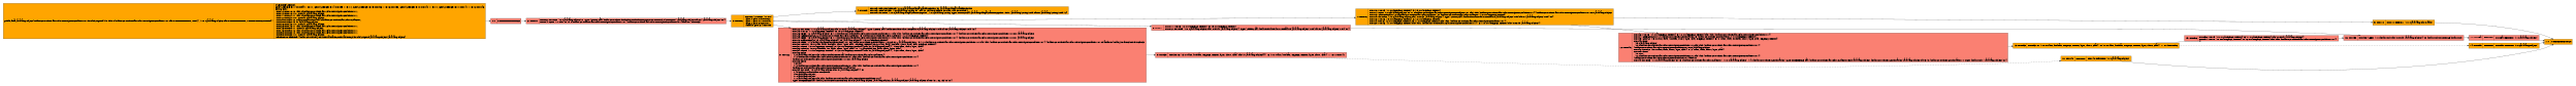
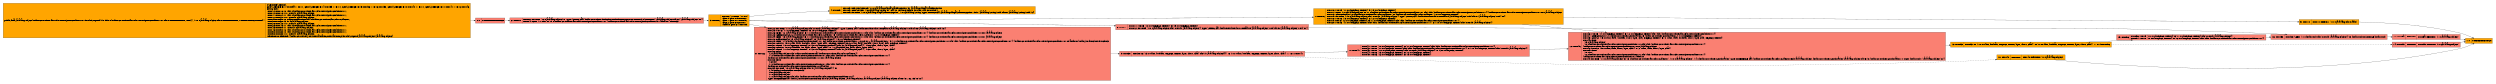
  digraph {
    rankdir=LR
    node [fillcolor=salmon shape=record style=filled]
    n1 [label="{0\:\ ?|MTH_ENTER_BLOCK\l}"]
    n2 [label="{2\:\ 0x0000|0x0000: INVOKE  (r0 I:java.lang.Object) =  type: STATIC call: kotlin.coroutines.intrinsics.IntrinsicsKt.getCOROUTINE_SUSPENDED():java.lang.Object A[MD:():java.lang.Object (m)]\l0x0004: IGET  (r1 I:int) = (r9 I:kotlinx.coroutines.flow.FlowKt__ZipKt$combine$1$1) kotlinx.coroutines.flow.FlowKt__ZipKt$combine$1$1.label int  (LINE:33)\l}"]
    n3 [fillcolor=orange label="{3\:\ 0x0006|0x0006: SWITCH  (r1 I:??)\l case 0: goto B:8:0x0022\l case 1: goto B:7:0x0016\l case 2: goto B:6:0x0011\l default: goto B:4:0x0009 \l}"]
    n4 [fillcolor=orange label="{4\:\ 0x0009|0x0009: NEW_INSTANCE  (r10 I:java.lang.IllegalStateException) =  java.lang.IllegalStateException \l0x000b: CONST_STR  (r0 I:java.lang.String) =  \"call to 'resume' before 'invoke' with coroutine\" \l0x000d: INVOKE  (r10 I:java.lang.IllegalStateException), (r0 I:java.lang.String) type: DIRECT call: java.lang.IllegalStateException.\<init\>(java.lang.String):void A[MD:(java.lang.String):void (c)]\l}"]
    n5 [label="{6\:\ 0x0011|0x0011: MOVE  (r0 I:??[OBJECT, ARRAY]) = (r9 I:??[OBJECT, ARRAY]) \l0x0012: INVOKE  (r10 I:java.lang.Object A[D('$result' java.lang.Object)]) type: STATIC call: kotlin.ResultKt.throwOnFailure(java.lang.Object):void A[MD:(java.lang.Object):void (m)]\l}"]
    n6 [fillcolor=orange label="{7\:\ 0x0016|0x0016: MOVE  (r1 I:??[OBJECT, ARRAY]) = (r9 I:??[OBJECT, ARRAY]) \l0x0017: IGET  (r2 I:java.lang.Object) = (r1 I:kotlinx.coroutines.flow.FlowKt__ZipKt$combine$1$1 A[D('this' kotlinx.coroutines.flow.FlowKt__ZipKt$combine$1$1)]) kotlinx.coroutines.flow.FlowKt__ZipKt$combine$1$1.L$0 java.lang.Object \l0x0019: CHECK_CAST (r2 I:kotlinx.coroutines.flow.FlowCollector) = (kotlinx.coroutines.flow.FlowCollector) (r2 I:??[OBJECT, ARRAY]) \l0x001b: INVOKE  (r10 I:java.lang.Object A[D('$result' java.lang.Object)]) type: STATIC call: kotlin.ResultKt.throwOnFailure(java.lang.Object):void A[MD:(java.lang.Object):void (m)]\l0x001e: MOVE  (r3 I:??[OBJECT, ARRAY]) = (r2 I:??[OBJECT, ARRAY]) \l0x001f: MOVE  (r2 I:??[OBJECT, ARRAY]) = (r1 I:??[OBJECT, ARRAY] A[D('this' kotlinx.coroutines.flow.FlowKt__ZipKt$combine$1$1)]) \l0x0020: MOVE  (r1 I:??[OBJECT, ARRAY] A[D('this' kotlinx.coroutines.flow.FlowKt__ZipKt$combine$1$1)]) = (r10 I:??[OBJECT, ARRAY] A[D('$result' java.lang.Object)]) \l}"]
    n7 [label="{8\:\ 0x0022|0x0022: INVOKE  (r10 I:java.lang.Object A[D('$result' java.lang.Object)]) type: STATIC call: kotlin.ResultKt.throwOnFailure(java.lang.Object):void A[MD:(java.lang.Object):void (m)]\l0x0025: MOVE  (r1 I:??[OBJECT, ARRAY]) = (r9 I:??[OBJECT, ARRAY]) \l0x0026: IGET  (r2 I:java.lang.Object) = (r1 I:kotlinx.coroutines.flow.FlowKt__ZipKt$combine$1$1 A[D('this' kotlinx.coroutines.flow.FlowKt__ZipKt$combine$1$1)]) kotlinx.coroutines.flow.FlowKt__ZipKt$combine$1$1.L$0 java.lang.Object \l0x0028: CHECK_CAST (r2 I:kotlinx.coroutines.flow.FlowCollector) = (kotlinx.coroutines.flow.FlowCollector) (r2 I:??[OBJECT, ARRAY]) \l0x002a: IGET  (r3 I:java.lang.Object) = (r1 I:kotlinx.coroutines.flow.FlowKt__ZipKt$combine$1$1 A[D('this' kotlinx.coroutines.flow.FlowKt__ZipKt$combine$1$1)]) kotlinx.coroutines.flow.FlowKt__ZipKt$combine$1$1.L$1 java.lang.Object \l0x002c: CHECK_CAST (r3 I:java.lang.Object[]) = (java.lang.Object[]) (r3 I:??[OBJECT, ARRAY]) \l0x002e: IGET  (r4 I:kotlin.jvm.functions.Function3\<T1, T2, kotlin.coroutines.Continuation\<? super R\>, java.lang.Object\>) = (r1 I:kotlinx.coroutines.flow.FlowKt__ZipKt$combine$1$1 A[D('this' kotlinx.coroutines.flow.FlowKt__ZipKt$combine$1$1)]) kotlinx.coroutines.flow.FlowKt__ZipKt$combine$1$1.$transform kotlin.jvm.functions.Function3 \l0x0030: CONST  (r5 I:??[int, float, boolean, short, byte, char, OBJECT, ARRAY]) = (0 ??[int, float, boolean, short, byte, char, OBJECT, ARRAY]) \l0x0031: AGET  (r5 I:??[OBJECT, ARRAY]) = (r3 I:??[OBJECT, ARRAY][] A[D('it' java.lang.Object[])]), (r5 I:??[int, short, byte, char]) \l0x0033: CONST  (r6 I:??[boolean, int, float, short, byte, char]) = (1 ??[boolean, int, float, short, byte, char]) \l0x0034: AGET  (r7 I:??[OBJECT, ARRAY]) = (r3 I:??[OBJECT, ARRAY][] A[D('it' java.lang.Object[])]), (r6 I:??[int, short, byte, char]) \l0x0036: IPUT  \l  (r2 I:java.lang.Object A[D('$this$combineInternal' kotlinx.coroutines.flow.FlowCollector)])\l  (r1 I:kotlinx.coroutines.flow.FlowKt__ZipKt$combine$1$1 A[D('this' kotlinx.coroutines.flow.FlowKt__ZipKt$combine$1$1)])\l kotlinx.coroutines.flow.FlowKt__ZipKt$combine$1$1.L$0 java.lang.Object \l0x0038: IPUT  \l  (r6 I:int)\l  (r1 I:kotlinx.coroutines.flow.FlowKt__ZipKt$combine$1$1 A[D('this' kotlinx.coroutines.flow.FlowKt__ZipKt$combine$1$1)])\l kotlinx.coroutines.flow.FlowKt__ZipKt$combine$1$1.label int \l0x003a: INVOKE  (r3 I:java.lang.Object A[D('it' java.lang.Object[])]) = \l  (r4 I:kotlin.jvm.functions.Function3)\l  (r5 I:java.lang.Object)\l  (r7 I:java.lang.Object)\l  (r1 I:java.lang.Object A[D('this' kotlinx.coroutines.flow.FlowKt__ZipKt$combine$1$1)])\l type: INTERFACE call: kotlin.jvm.functions.Function3.invoke(java.lang.Object, java.lang.Object, java.lang.Object):java.lang.Object A[MD:(P1, P2, P3):R (m)]\l}"]
    n8 [label="{16\:\ 0x0058|0x0058: SGET  (r1 I:kotlin.Unit A[D('$result' java.lang.Object)]) =  kotlin.Unit.INSTANCE kotlin.Unit \l}"]
    n9 [fillcolor=orange label="{5\:\ 0x0010|0x0010: THROW  (r10 I:java.lang.Throwable) \l}"]
    n10 [label="{12\:\ 0x0046|0x0046: MOVE  (r4 I:??[OBJECT, ARRAY]) = (r2 I:??[OBJECT, ARRAY] A[D('this' kotlinx.coroutines.flow.FlowKt__ZipKt$combine$1$1)]) \l0x0047: CHECK_CAST (r4 I:kotlin.coroutines.Continuation) = (kotlin.coroutines.Continuation) (r4 I:??[OBJECT, ARRAY]) \l0x0049: CONST  (r5 I:??[int, float, boolean, short, byte, char, OBJECT, ARRAY]) = (0 ??[int, float, boolean, short, byte, char, OBJECT, ARRAY]) \l0x004a: IPUT  \l  (r5 I:java.lang.Object)\l  (r2 I:kotlinx.coroutines.flow.FlowKt__ZipKt$combine$1$1 A[D('this' kotlinx.coroutines.flow.FlowKt__ZipKt$combine$1$1)])\l kotlinx.coroutines.flow.FlowKt__ZipKt$combine$1$1.L$0 java.lang.Object \l0x004c: CONST  (r5 I:??[int, float, short, byte, char]) = (2 ??[int, float, short, byte, char]) \l0x008d: IPUT  \l  (r5 I:int)\l  (r2 I:kotlinx.coroutines.flow.FlowKt__ZipKt$combine$1$1 A[D('this' kotlinx.coroutines.flow.FlowKt__ZipKt$combine$1$1)])\l kotlinx.coroutines.flow.FlowKt__ZipKt$combine$1$1.label int \l0x004f: INVOKE  (r10 I:java.lang.Object) = (r3 I:kotlinx.coroutines.flow.FlowCollector), (r10 I:java.lang.Object), (r4 I:kotlin.coroutines.Continuation) type: INTERFACE call: kotlinx.coroutines.flow.FlowCollector.emit(java.lang.Object, kotlin.coroutines.Continuation):java.lang.Object A[MD:(T, kotlin.coroutines.Continuation\<? super kotlin.Unit\>):java.lang.Object (m)]\l}"]
    n11 [label="{9\:\ 0x003e|0x003e: IF  (r3 I:??[int, boolean, OBJECT, ARRAY, byte, short, char] A[D('it' java.lang.Object[])]) != (r0 I:??[int, boolean, OBJECT, ARRAY, byte, short, char])  \-\> B:11:0x0041 \l}"]
    n12 [fillcolor=orange label="{1\:\ ?|MTH_EXIT_BLOCK\l}"]
    n13 [label="{17\:\ 0x005a|RETURN\l|0x005a: RETURN  (r1 I:java.lang.Object) \l}"]
    n14 [fillcolor=orange label="{13\:\ 0x0053|0x0053: IF  (r10 I:??[int, boolean, OBJECT, ARRAY, byte, short, char]) != (r0 I:??[int, boolean, OBJECT, ARRAY, byte, short, char])  \-\> B:15:0x0056 \l}"]
-   n15 [fillcolor=orange label="{14\:\ 0x0055|RETURN\l|0x0055: RETURN  (r0 I:java.lang.Object) \l}"]
+   n15 [label="{14\:\ 0x0055|RETURN\l|0x0055: RETURN  (r0 I:java.lang.Object) \l}"]
    n16 [label="{15\:\ 0x0056|0x0056: MOVE  (r10 I:??[OBJECT, ARRAY]) = (r1 I:??[OBJECT, ARRAY] A[D('$result' java.lang.Object)]) \l0x0057: MOVE  (r0 I:??[OBJECT, ARRAY]) = (r2 I:??[OBJECT, ARRAY] A[D('this' kotlinx.coroutines.flow.FlowKt__ZipKt$combine$1$1)]) \l}"]
    n17 [fillcolor=orange label="{10\:\ 0x0040|RETURN\l|0x0040: RETURN  (r0 I:java.lang.Object) \l}"]
+   n18 [label="{11\:\ 0x0041|0x0041: MOVE  (r8 I:??[OBJECT, ARRAY]) = (r1 I:??[OBJECT, ARRAY] A[D('this' kotlinx.coroutines.flow.FlowKt__ZipKt$combine$1$1)]) \l0x0042: MOVE  (r1 I:??[OBJECT, ARRAY] A[D('this' kotlinx.coroutines.flow.FlowKt__ZipKt$combine$1$1)]) = (r10 I:??[OBJECT, ARRAY] A[D('$result' java.lang.Object)]) \l0x0043: MOVE  (r10 I:??[OBJECT, ARRAY] A[D('$result' java.lang.Object)]) = (r3 I:??[OBJECT, ARRAY]) \l0x0044: MOVE  (r3 I:??[OBJECT, ARRAY]) = (r2 I:??[OBJECT, ARRAY]) \l0x0045: MOVE  (r2 I:??[OBJECT, ARRAY]) = (r8 I:??[OBJECT, ARRAY]) \l}"]
    n19 [fillcolor=orange label="{public final java.lang.Object kotlinx.coroutines.flow.FlowKt__ZipKt$combine$1$1.invokeSuspend((r9 'this' I:kotlinx.coroutines.flow.FlowKt__ZipKt$combine$1$1 A[IMMUTABLE_TYPE, THIS]), (r10 I:java.lang.Object A[IMMUTABLE_TYPE, METHOD_ARGUMENT]))  | USE_LINES_HINTS\lCROSS_EDGE: B:17:0x005a \-\> B:1:?, CROSS_EDGE: B:14:0x0055 \-\> B:1:?, CROSS_EDGE: B:15:0x0056 \-\> B:16:0x0058, CROSS_EDGE: B:10:0x0040 \-\> B:1:?, CROSS_EDGE: B:11:0x0041 \-\> B:12:0x0046\lDebug Info:\l  0x0012\-0x0016: r0 'this' Lkotlinx\/coroutines\/flow\/FlowKt__ZipKt$combine$1$1;\l  0x0012\-0x0016: r10 '$result' Ljava\/lang\/Object;\l  0x0017\-0x0022: r1 'this' Lkotlinx\/coroutines\/flow\/FlowKt__ZipKt$combine$1$1;\l  0x0017\-0x0022: r10 '$result' Ljava\/lang\/Object;\l  0x002a\-0x003e: r2 '$this$combineInternal' Lkotlinx\/coroutines\/flow\/FlowCollector;\l  0x002e\-0x003e: r3 'it' [Ljava\/lang\/Object;\l  0x0026\-0x0046: r10 '$result' Ljava\/lang\/Object;\l  0x0026\-0x0046: r1 'this' Lkotlinx\/coroutines\/flow\/FlowKt__ZipKt$combine$1$1;\l  0x0046\-0x0058: r1 '$result' Ljava\/lang\/Object;\l  0x0046\-0x0058: r2 'this' Lkotlinx\/coroutines\/flow\/FlowKt__ZipKt$combine$1$1;\l  0x0058\-0x0065: r0 'this' Lkotlinx\/coroutines\/flow\/FlowKt__ZipKt$combine$1$1;\l  0x0058\-0x0065: r10 '$result' Ljava\/lang\/Object;\lMETHOD_OVERRIDE: [kotlin.coroutines.jvm.internal.BaseContinuationImpl.invokeSuspend(java.lang.Object):java.lang.Object]\l}"]
    n1 -> n2
    n2 -> n3
    n3 -> n4
    n3 -> n5
    n3 -> n6
    n3 -> n7
    n5 -> n8
    n6 -> n9
    n6 -> n10
    n7 -> n11
    n8 -> n13
    n9 -> n12
    n10 -> n14
    n11 -> n17 [style=dashed]
+   n11 -> n18
    n13 -> n12
    n14 -> n15 [style=dashed]
    n14 -> n16
    n15 -> n12
    n16 -> n8
    n17 -> n12
+   n18 -> n10
    n19 -> n1
  }
